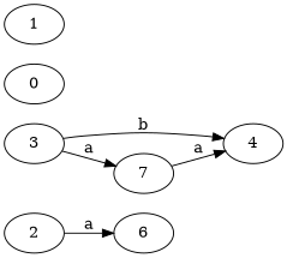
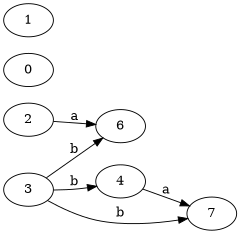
  strict digraph {
    rankdir=LR
    2
    6
    3
    4
    7
    0
    1
    2 -> 6 [label=a]
+   3 -> 6 [label=b]
    3 -> 4 [label=b]
-   3 -> 7 [label=a]
-   7 -> 4 [label=a]
+   3 -> 7 [label=b]
+   4 -> 7 [label=a]
  }
